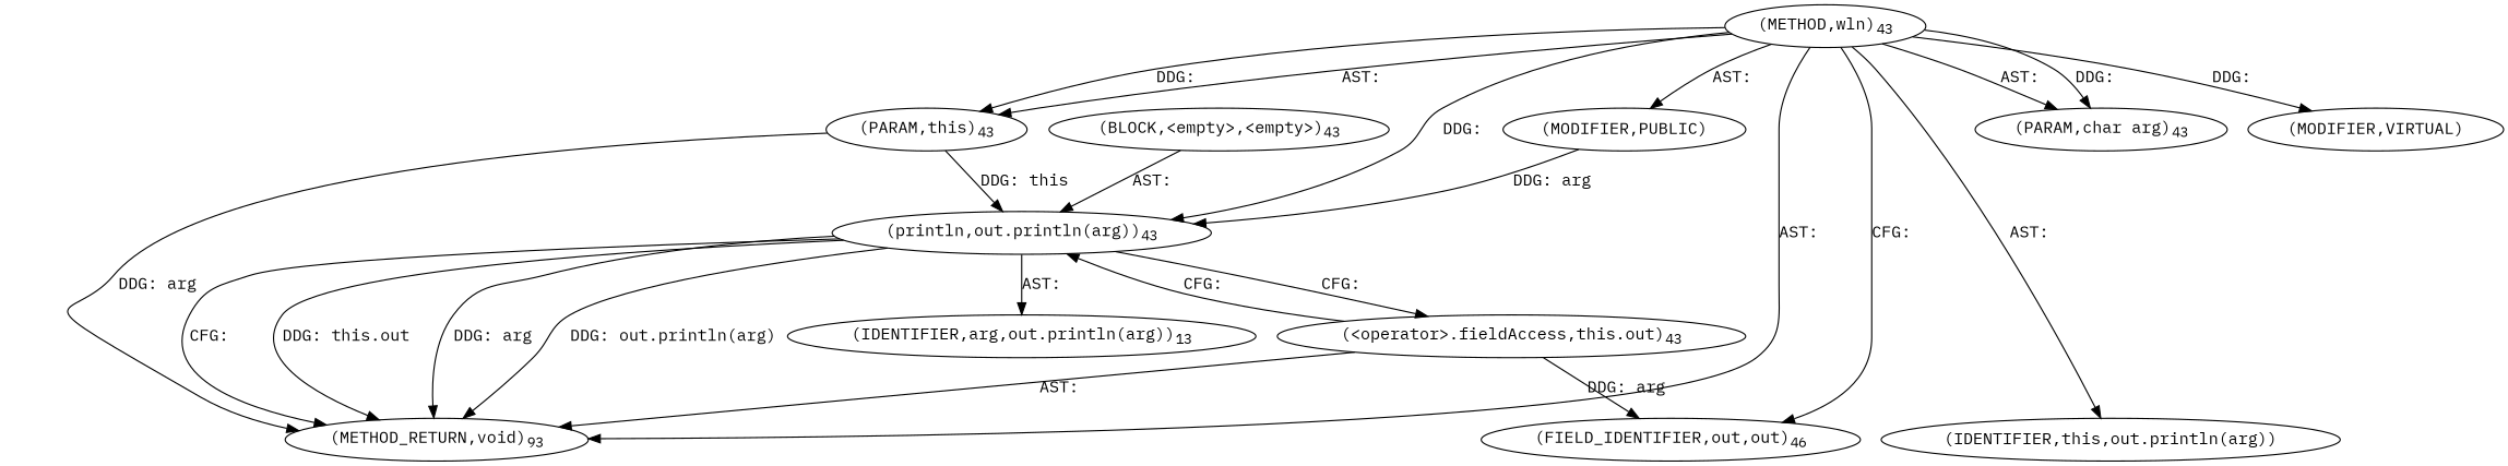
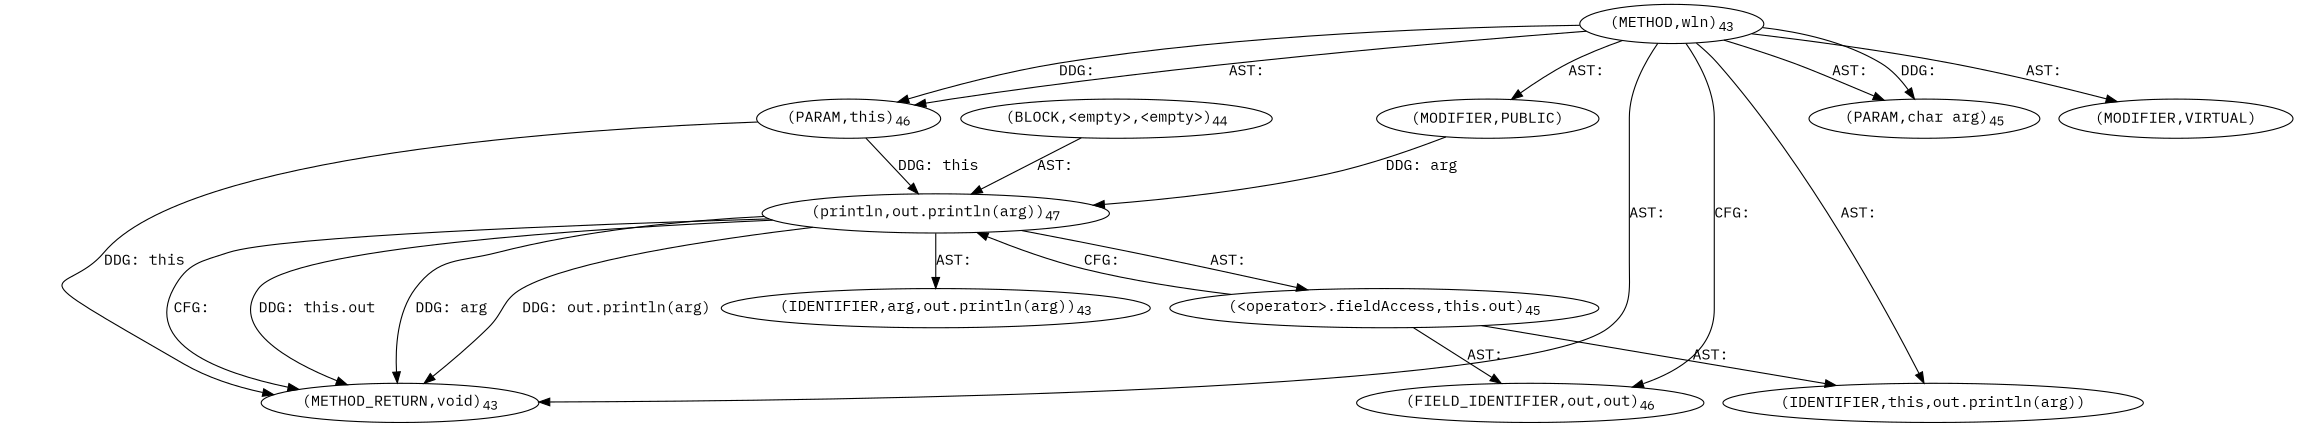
  digraph {
    fontname="IBM Plex Mono"
    node [fontname="IBM Plex Mono"]
    edge [fontname="IBM Plex Mono"]
    n1 [label=<(METHOD,wln)<SUB>43</SUB>>]
-   n2 [label=<(PARAM,this)<SUB>43</SUB>>]
-   n3 [label=<(PARAM,char arg)<SUB>43</SUB>>]
-   n4 [label=<(println,out.println(arg))<SUB>43</SUB>>]
+   n2 [label=<(PARAM,this)<SUB>46</SUB>>]
+   n3 [label=<(PARAM,char arg)<SUB>45</SUB>>]
+   n4 [label=<(println,out.println(arg))<SUB>47</SUB>>]
    n5 [label=<(FIELD_IDENTIFIER,out,out)<SUB>46</SUB>>]
    n6 [label=<(MODIFIER,PUBLIC)>]
    n7 [label=<(MODIFIER,VIRTUAL)>]
-   n8 [label=<(METHOD_RETURN,void)<SUB>93</SUB>>]
+   n8 [label=<(METHOD_RETURN,void)<SUB>43</SUB>>]
    n9 [label=<(IDENTIFIER,this,out.println(arg))>]
-   n10 [label=<(BLOCK,&lt;empty&gt;,&lt;empty&gt;)<SUB>43</SUB>>]
-   n11 [label=<(&lt;operator&gt;.fieldAccess,this.out)<SUB>43</SUB>>]
-   n12 [label=<(IDENTIFIER,arg,out.println(arg))<SUB>13</SUB>>]
+   n10 [label=<(BLOCK,&lt;empty&gt;,&lt;empty&gt;)<SUB>44</SUB>>]
+   n11 [label=<(&lt;operator&gt;.fieldAccess,this.out)<SUB>45</SUB>>]
+   n12 [label=<(IDENTIFIER,arg,out.println(arg))<SUB>43</SUB>>]
    n1 -> n2 [label="AST: "]
    n1 -> n2 [label="DDG: "]
    n1 -> n3 [label="AST: "]
    n1 -> n3 [label="DDG: "]
-   n1 -> n4 [label="DDG: "]
    n1 -> n5 [label="CFG: "]
    n1 -> n6 [label="AST: "]
-   n1 -> n7 [label="DDG: "]
+   n1 -> n7 [label="AST: "]
    n1 -> n8 [label="AST: "]
    n1 -> n9 [label="AST: "]
    n2 -> n4 [label="DDG: this"]
-   n2 -> n8 [label="DDG: arg"]
+   n2 -> n8 [label="DDG: this"]
    n4 -> n8 [label="CFG: "]
    n4 -> n8 [label="DDG: this.out"]
    n4 -> n8 [label="DDG: arg"]
    n4 -> n8 [label="DDG: out.println(arg)"]
-   n4 -> n11 [label="CFG: "]
+   n4 -> n11 [label="AST: "]
    n4 -> n12 [label="AST: "]
    n6 -> n4 [label="DDG: arg"]
    n10 -> n4 [label="AST: "]
    n11 -> n4 [label="CFG: "]
-   n11 -> n5 [label="DDG: arg"]
-   n11 -> n8 [label="AST: "]
+   n11 -> n5 [label="AST: "]
+   n11 -> n9 [label="AST: "]
  }
